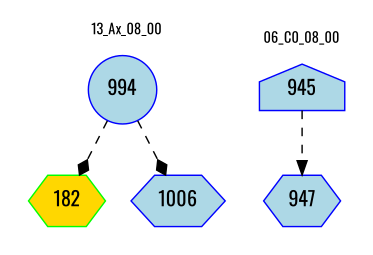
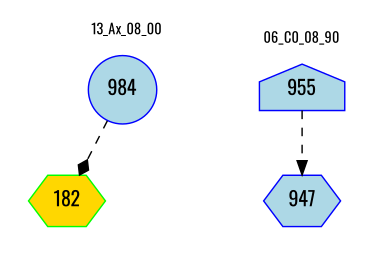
  digraph {
    fontname=Oswald
    node [color=blue fillcolor=lightblue fontname=Oswald shape=hexagon style=filled]
    edge [arrowhead=diamond color=black fontname=Oswald style=dashed]
-   n1 [label=994 shape=circle]
+   n1 [label=984 shape=circle]
    n2 [color=green fillcolor=gold label=182]
-   n3 [label=1006]
-   n4 [label=945 shape=house]
+   n4 [label=955 shape=house]
    n5 [label=947]
    subgraph cluster_1 {
      color=white
      fontsize=10
      label="13_Ax_08_00"
      n1
      n2
-     n3
    }
    subgraph cluster_2 {
      color=white
      fontsize=10
-     label="06_C0_08_00"
+     label="06_C0_08_90"
      n4
      n5
    }
    n1 -> n2
-   n1 -> n3
    n4 -> n5 [arrowhead=normal]
  }
